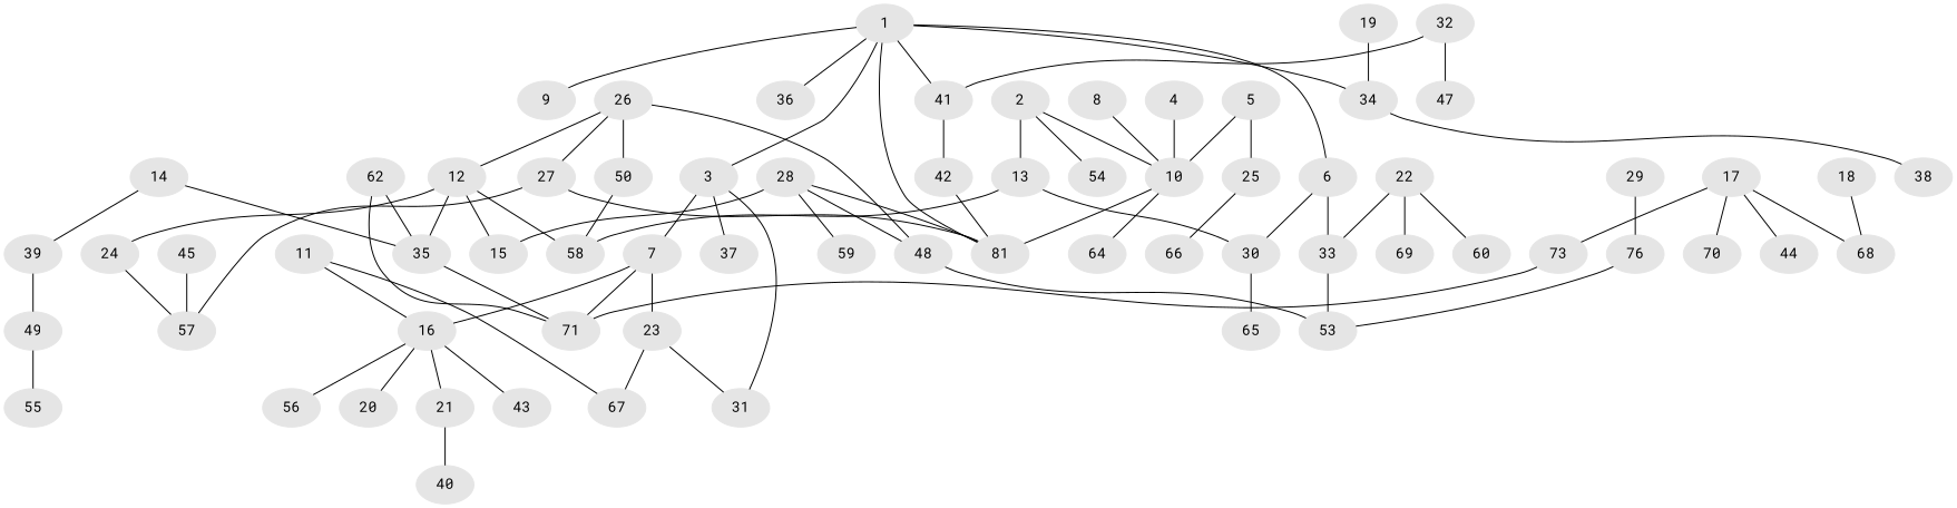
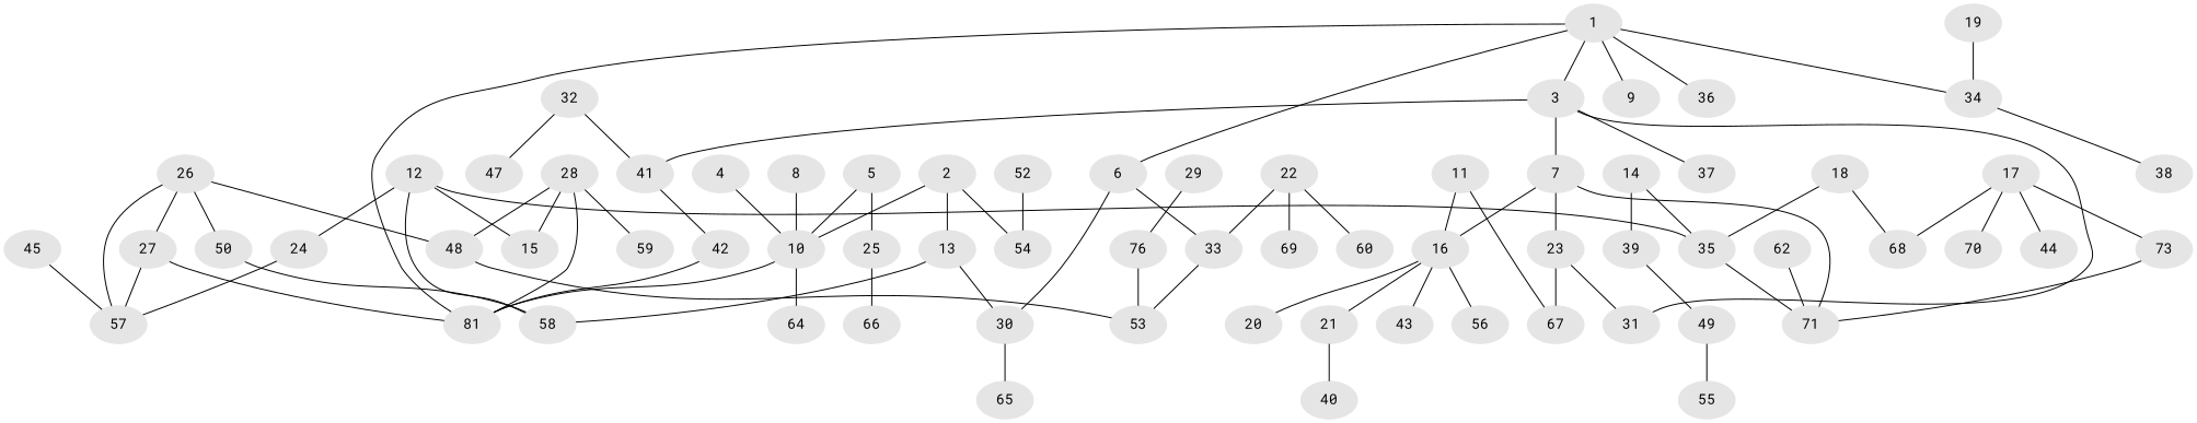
  graph {
    fontname="Roboto Mono"
    node [color=gray90 fontname="Roboto Mono" style=filled]
    edge [fontname="Roboto Mono" weight=1.0]
    1
    3
    6
    9
    34
    36
    n7 [label=81]
    7
    31
    37
    41
    30
    33
    38
    2
    10
    13
    54
    64
    58
    16
    23
    71
    42
    4
    5
    25
    66
    65
    53
    20
    21
    43
    56
    67
    8
    11
    12
    15
    24
    35
    57
    14
    39
    49
    40
    17
    44
    n49 [label=73]
    68
    70
    18
    19
    22
    60
    69
    26
    27
    48
    50
    28
    59
    n63 [label=76]
    29
    32
    47
    55
    45
+   52
    62
    1 -- 3
    1 -- 6
    1 -- 9
    1 -- 34
    1 -- 36
    1 -- n7
    3 -- 7
    3 -- 31
    3 -- 37
-   1 -- 41
+   3 -- 41
    6 -- 30
    6 -- 33
    34 -- 38
    7 -- 16
    7 -- 23
    7 -- 71
    41 -- 42
    30 -- 65
    33 -- 53
    2 -- 10
    2 -- 13
    2 -- 54
    10 -- n7
    10 -- 64
    13 -- 30
    13 -- 58
    16 -- 20
    16 -- 21
    16 -- 43
    16 -- 56
    23 -- 31
    23 -- 67
    42 -- n7
    4 -- 10
    5 -- 10
    5 -- 25
    25 -- 66
    21 -- 40
    8 -- 10
    11 -- 16
    11 -- 67
    12 -- 58
    12 -- 15
    12 -- 24 [weight=2.0]
    12 -- 35
    24 -- 57
    35 -- 71
    14 -- 35
    14 -- 39
    39 -- 49
    49 -- 55
    17 -- 44
    17 -- n49
    17 -- 68
    17 -- 70
    n49 -- 71
-   62 -- 35
+   18 -- 35
    18 -- 68
    19 -- 34
    22 -- 33
    22 -- 60
    22 -- 69
-   26 -- 12
+   26 -- 57
    26 -- 27
    26 -- 48
    26 -- 50
    27 -- n7
    27 -- 57
    48 -- 53
    50 -- 58
    28 -- n7
    28 -- 15
    28 -- 48
    28 -- 59
    n63 -- 53
    29 -- n63
    32 -- 41
    32 -- 47
    45 -- 57
+   52 -- 54
    62 -- 71
  }
